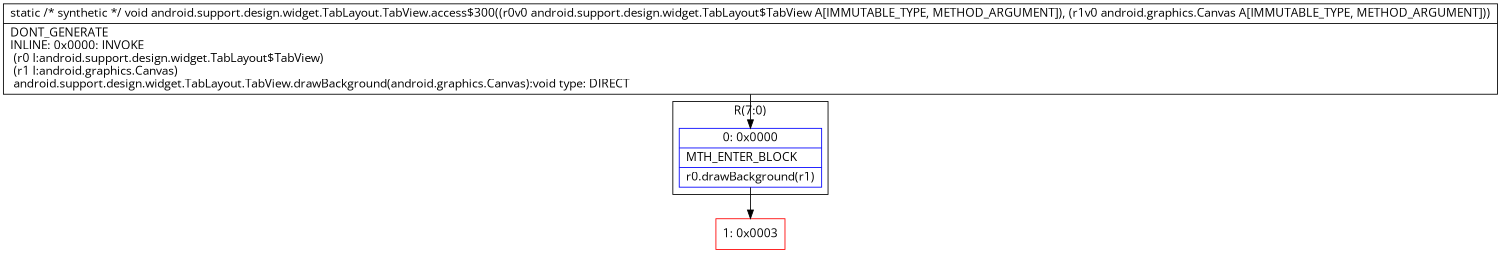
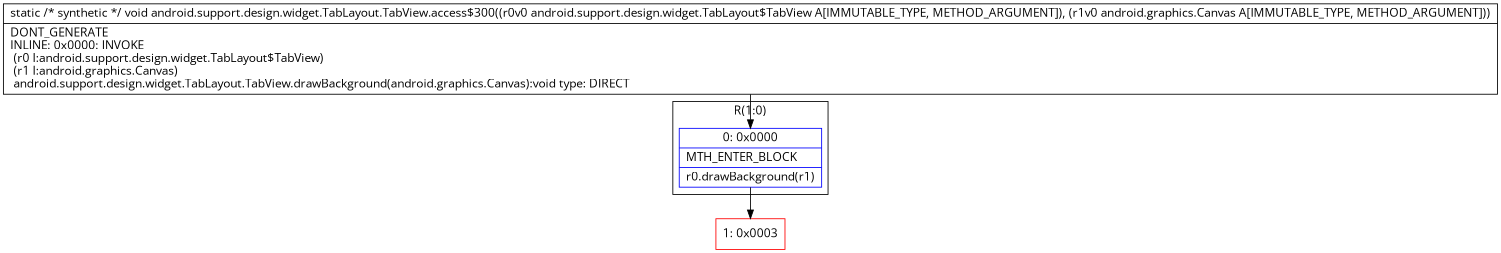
  digraph {
    fontname="Open Sans"
    node [shape=record fontname="Open Sans"]
    edge [fontname="Open Sans"]
    n1 [color=blue label="{0\:\ 0x0000|MTH_ENTER_BLOCK\l|r0.drawBackground(r1)\l}"]
    n2 [color=red label="{1\:\ 0x0003}"]
    n3 [label="{static \/* synthetic *\/ void android.support.design.widget.TabLayout.TabView.access$300((r0v0 android.support.design.widget.TabLayout$TabView A[IMMUTABLE_TYPE, METHOD_ARGUMENT]), (r1v0 android.graphics.Canvas A[IMMUTABLE_TYPE, METHOD_ARGUMENT]))  | DONT_GENERATE\lINLINE: 0x0000: INVOKE  \l  (r0 I:android.support.design.widget.TabLayout$TabView)\l  (r1 I:android.graphics.Canvas)\l android.support.design.widget.TabLayout.TabView.drawBackground(android.graphics.Canvas):void type: DIRECT\l}"]
    subgraph cluster_1 {
-     label="R(7:0)"
+     label="R(1:0)"
      n1
    }
    n1 -> n2
    n3 -> n1
  }
